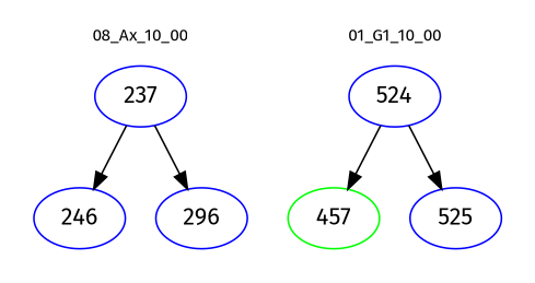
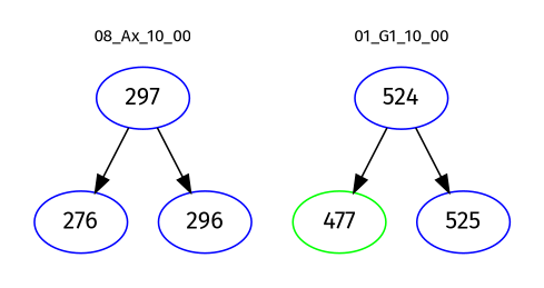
  digraph {
    fontname="Fira Sans"
    node [color=blue fontname="Fira Sans"]
    edge [color=black fontname="Fira Sans"]
-   n1 [label=237]
-   n2 [label=246]
+   n1 [label=297]
+   n2 [label=276]
    n3 [label=296]
    n4 [label=524]
-   n5 [color=green label=457]
+   n5 [color=green label=477]
    n6 [label=525]
    subgraph cluster_1 {
      color=white
      fontsize=10
      label="08_Ax_10_00"
      n1
      n2
      n3
    }
    subgraph cluster_2 {
      color=white
      fontsize=10
      label="01_G1_10_00"
      n4
      n5
      n6
    }
    n1 -> n2
    n1 -> n3
    n4 -> n5
    n4 -> n6
  }
